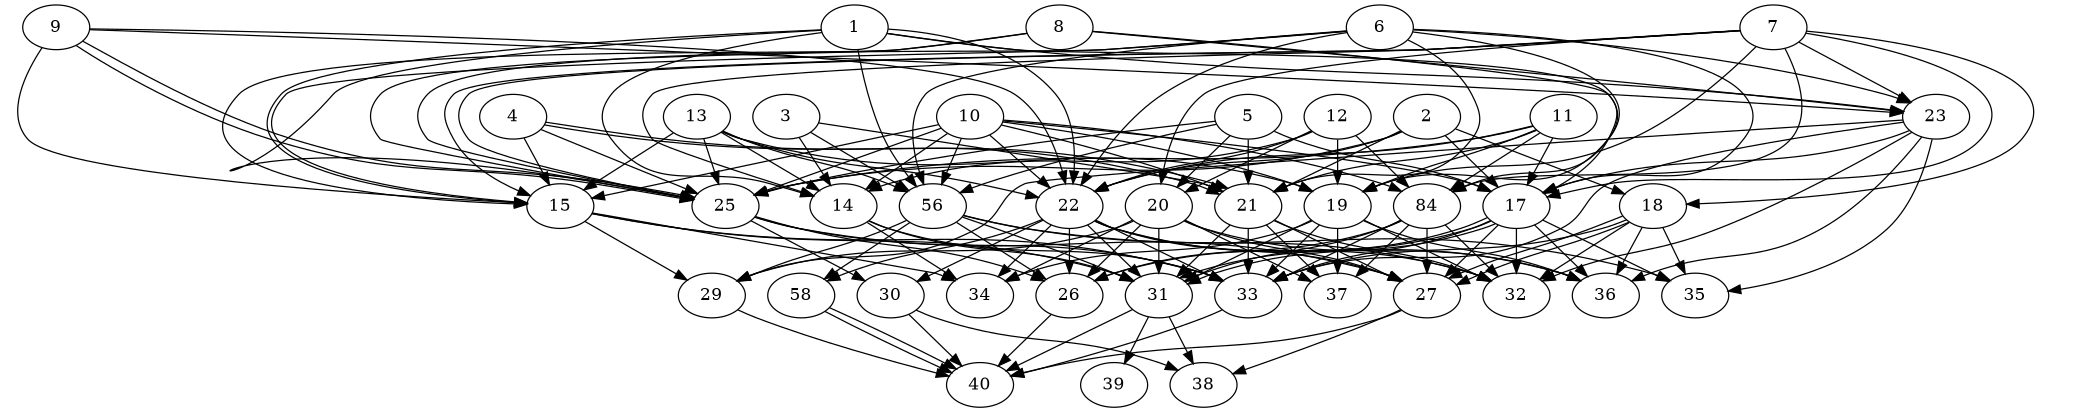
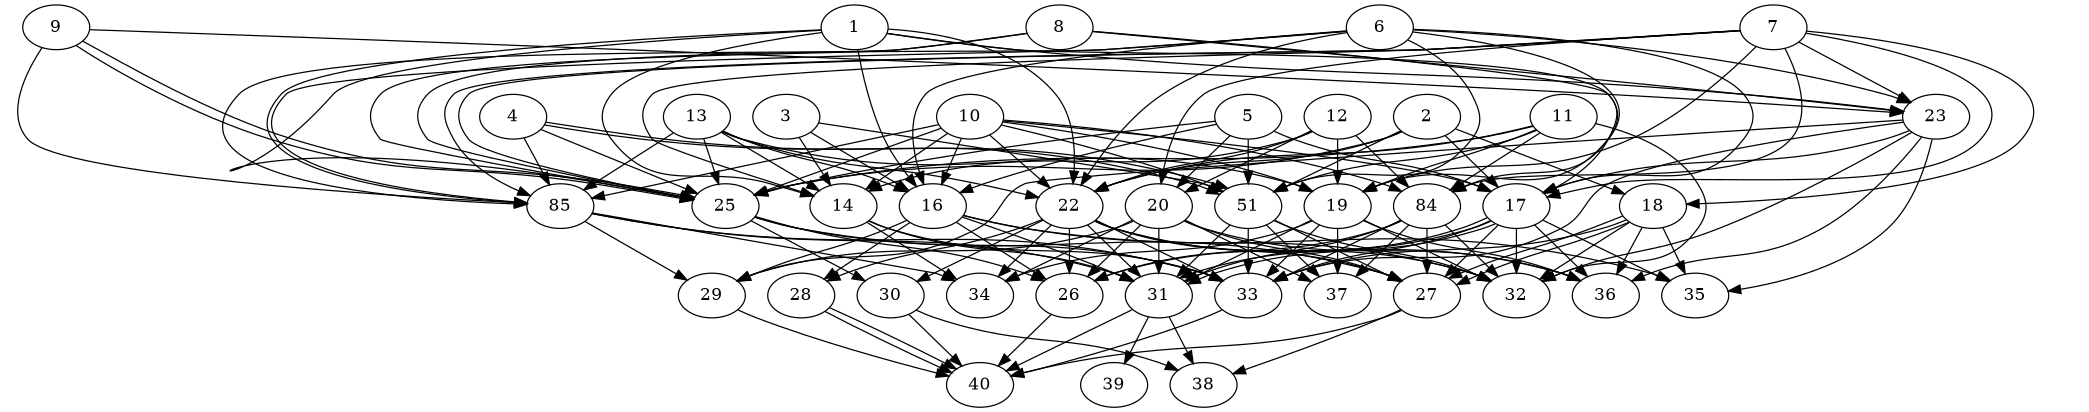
  digraph {
    node [alpha=0.17]
    1 [alpha=0.19 expect_size=43223040]
    14 [alpha=0.06 expect_size=21145600]
-   15 [expect_size=34585600]
-   16 [alpha=0.06 expect_size=43175936 label=56]
+   15 [expect_size=34585600 label=85]
+   16 [alpha=0.06 expect_size=43175936]
    17 [alpha=0.11 expect_size=5830656]
    22 [alpha=0.01 expect_size=46003200]
    23 [alpha=0.12 expect_size=37922816]
    25 [alpha=0.05 expect_size=49067008]
    31 [expect_size=8590336]
    33 [alpha=0.00 expect_size=36200448]
    34 [alpha=0.07 expect_size=18294784]
    29 [alpha=0.07 expect_size=7140352]
    26 [alpha=0.09 expect_size=41624576]
-   28 [alpha=0.18 expect_size=34391040 label=58]
+   28 [alpha=0.18 expect_size=34391040]
    32 [alpha=0.20 expect_size=34364416]
    35 [alpha=0.07 expect_size=47604736]
    27 [alpha=0.04 expect_size=8872960]
    36 [alpha=0.02 expect_size=12230656]
    30 [alpha=0.19 expect_size=43633664]
    40 [alpha=0.15 expect_size=9070592]
    38 [alpha=0.07 expect_size=44943360]
    39 [alpha=0.00 expect_size=40879104]
    2 [alpha=0.14 expect_size=14859264]
    18 [alpha=0.08 expect_size=35378176]
-   21 [alpha=0.11 expect_size=15345664]
+   21 [alpha=0.11 expect_size=15345664 label=51]
    37 [alpha=0.18 expect_size=34492416]
    3 [alpha=0.09 expect_size=9439232]
    4 [alpha=0.06 expect_size=25013248]
    5 [alpha=0.04 expect_size=34900992]
    20 [alpha=0.05 expect_size=9449472]
    6 [alpha=0.04 expect_size=33189888]
    19 [alpha=0.15 expect_size=15677440]
    7 [alpha=0.13 expect_size=30168064]
    n34 [alpha=0.12 expect_size=34390016 label=84]
    8 [alpha=0.12 expect_size=49722368]
    9 [expect_size=39201792]
    10 [alpha=0.02 expect_size=15938560]
    11 [alpha=0.13 expect_size=17897472]
    12 [expect_size=14873600]
    13 [alpha=0.19 expect_size=48135168]
    1 -> 14
    1 -> 15
    1 -> 16
    1 -> 17
    1 -> 22
    1 -> 23
    1 -> 25
    14 -> 31
    14 -> 33
    14 -> 34
    15 -> 31
    15 -> 33
    15 -> 34
    15 -> 29
    16 -> 31
    16 -> 29
    16 -> 26
    16 -> 28
    16 -> 32
    16 -> 35
    17 -> 31
    17 -> 31
    17 -> 33
    17 -> 26
    17 -> 32
    17 -> 35
    17 -> 27
    17 -> 36
    22 -> 31
    22 -> 33
    22 -> 34
    22 -> 26
    22 -> 28
    22 -> 32
    22 -> 27
    22 -> 36
    22 -> 30
    23 -> 17
    23 -> 33
    23 -> 29
    23 -> 32
    23 -> 35
    23 -> 36
    25 -> 33
    25 -> 26
    25 -> 27
    25 -> 30
    31 -> 40
    31 -> 38
    31 -> 39
    33 -> 40
    29 -> 40
    26 -> 40
    28 -> 40
    28 -> 40
    27 -> 40
    27 -> 38
    30 -> 40
    30 -> 38
    2 -> 17
    2 -> 22
    2 -> 25
    2 -> 18
    2 -> 21
    18 -> 33
    18 -> 32
    18 -> 35
    18 -> 27
    18 -> 27
    18 -> 36
    21 -> 31
    21 -> 33
    21 -> 32
    21 -> 27
    21 -> 37
    3 -> 14
    3 -> 16
    3 -> 21
    4 -> 15
    4 -> 25
    4 -> 21
    4 -> 21
    5 -> 16
    5 -> 17
    5 -> 25
    5 -> 21
    5 -> 20
    20 -> 31
    20 -> 34
    20 -> 29
    20 -> 26
    20 -> 27
    20 -> 36
    20 -> 37
    6 -> 15
    6 -> 16
    6 -> 17
    6 -> 22
    6 -> 23
    6 -> 25
    6 -> 21
    6 -> 19
    19 -> 31
    19 -> 33
    19 -> 34
    19 -> 32
    19 -> 36
    19 -> 37
    7 -> 14
    7 -> 15
    7 -> 17
    7 -> 23
    7 -> 25
    7 -> 18
    7 -> 20
    7 -> 19
    7 -> n34
    n34 -> 31
    n34 -> 33
    n34 -> 26
    n34 -> 32
    n34 -> 27
    n34 -> 37
    8 -> 15
    8 -> 23
    8 -> 25
    8 -> n34
    9 -> 15
-   9 -> 22
    9 -> 23
    9 -> 25
    9 -> 25
    10 -> 14
    10 -> 15
    10 -> 16
    10 -> 17
    10 -> 22
    10 -> 25
    10 -> 21
    10 -> 19
    10 -> n34
-   11 -> 17
+   11 -> 32
    11 -> 22
    11 -> 25
    11 -> 21
    11 -> 19
    11 -> n34
    12 -> 14
    12 -> 22
    12 -> 20
    12 -> 19
    12 -> n34
    13 -> 14
    13 -> 15
    13 -> 16
    13 -> 22
    13 -> 25
    13 -> 19
  }
